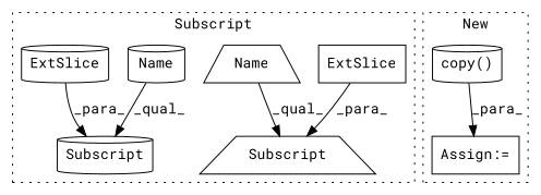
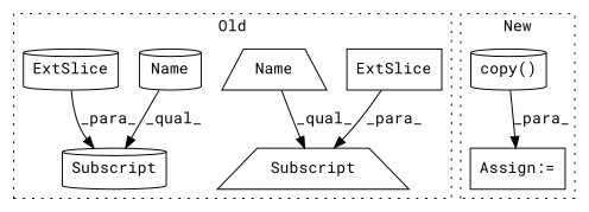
  digraph {
    fontname="Roboto Mono"
    node [a=85 l=5 s=718 shape=cylinder fontname="Roboto Mono"]
    edge [fontname="Roboto Mono"]
    n1 [label=ExtSlice shape=box]
    n2 [a=63 l="15,0" label=Subscript s="718,0" shape=trapezium]
    n3 [a=63 l="13,0" label=Subscript s="658,0"]
    n4 [label=ExtSlice s=658]
    n5 [a=87 label=Name shape=trapezium]
    n6 [a=87 label=Name s=658]
    n7 [a=75 l=12 label="copy()" s=689]
    n8 [a=68 l=3 label="Assign:=" s=760 shape=box]
    subgraph cluster_1 {
-     label=Subscript
+     label=Old
      style=dotted
      n1
      n2
      n3
      n4
      n5
      n6
    }
    subgraph cluster_2 {
      label=New
      style=dotted
      n7
      n8
    }
    n1 -> n2 [label=_para_]
    n4 -> n3 [label=_para_]
    n5 -> n2 [label=_qual_]
    n6 -> n3 [label=_qual_]
    n7 -> n8 [label=_para_]
  }
